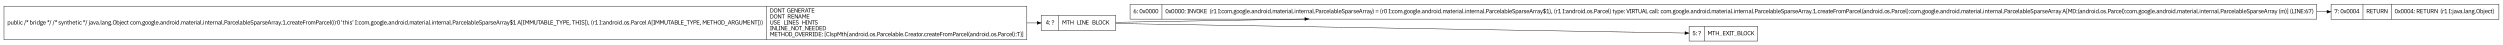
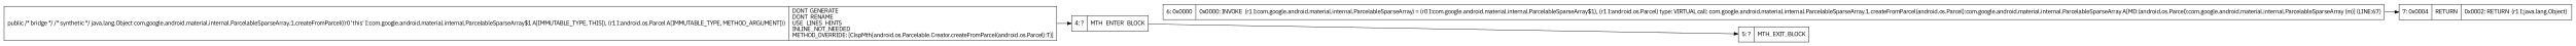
  digraph {
    fontname="IBM Plex Sans"
    rankdir=LR
    node [fontname="IBM Plex Sans" shape=record]
    edge [fontname="IBM Plex Sans"]
-   n1 [label="{4\:\ ?|MTH_LINE_BLOCK\l}"]
+   n1 [label="{4\:\ ?|MTH_ENTER_BLOCK\l}"]
    n2 [label="{6\:\ 0x0000|0x0000: INVOKE  (r1 I:com.google.android.material.internal.ParcelableSparseArray) = (r0 I:com.google.android.material.internal.ParcelableSparseArray$1), (r1 I:android.os.Parcel) type: VIRTUAL call: com.google.android.material.internal.ParcelableSparseArray.1.createFromParcel(android.os.Parcel):com.google.android.material.internal.ParcelableSparseArray A[MD:(android.os.Parcel):com.google.android.material.internal.ParcelableSparseArray (m)] (LINE:67)\l}"]
    n3 [label="{5\:\ ?|MTH_EXIT_BLOCK\l}"]
-   n4 [label="{7\:\ 0x0004|RETURN\l|0x0004: RETURN  (r1 I:java.lang.Object) \l}"]
+   n4 [label="{7\:\ 0x0004|RETURN\l|0x0002: RETURN  (r1 I:java.lang.Object) \l}"]
    n5 [label="{public \/* bridge *\/ \/* synthetic *\/ java.lang.Object com.google.android.material.internal.ParcelableSparseArray.1.createFromParcel((r0 'this' I:com.google.android.material.internal.ParcelableSparseArray$1 A[IMMUTABLE_TYPE, THIS]), (r1 I:android.os.Parcel A[IMMUTABLE_TYPE, METHOD_ARGUMENT]))  | DONT_GENERATE\lDONT_RENAME\lUSE_LINES_HINTS\lINLINE_NOT_NEEDED\lMETHOD_OVERRIDE: [ClspMth\{android.os.Parcelable.Creator.createFromParcel(android.os.Parcel):T\}]\l}"]
-   n1 -> n2
    n1 -> n3
    n2 -> n4
    n5 -> n1
  }
